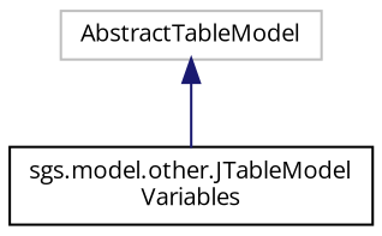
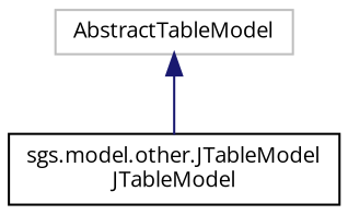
  digraph {
    rankdir=TB
    fontname="Open Sans"
    node [fillcolor=white fontname="Open Sans" fontsize=10 shape=record style=filled]
    n1 [color=grey75 height=0.2 label=AbstractTableModel width=0.4]
-   n2 [color=black height=0.2 label="sgs.model.other.JTableModel\lVariables" width=0.4]
+   n2 [color=black height=0.2 label="sgs.model.other.JTableModel\lJTableModel" width=0.4]
    n1 -> n2 [color=midnightblue dir=back fontname="Open Sans" fontsize=10 labelfontname=Helvetica labelfontsize=10 style=solid]
  }
